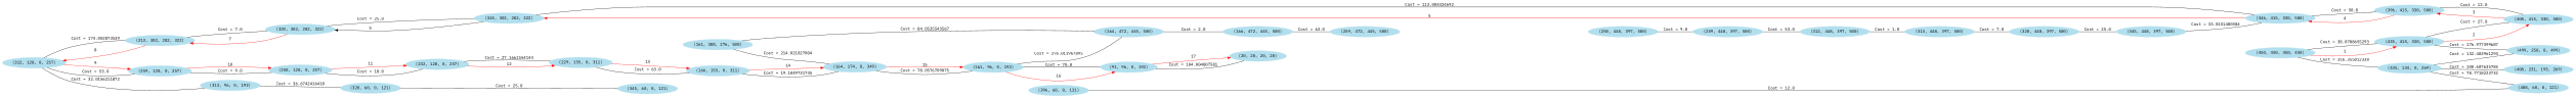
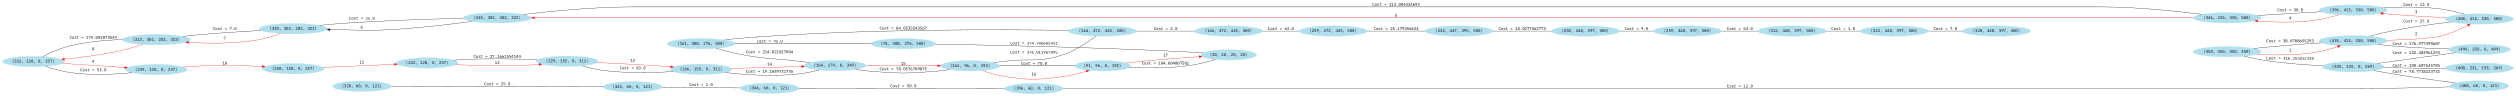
  digraph {
    fontname="IBM Plex Mono"
    rankdir=LR
    node [color=lightblue2 fontname="IBM Plex Mono" style=filled]
    edge [arrowhead=none fontname="IBM Plex Mono"]
    "(312, 128, 0, 257)"
    "(313, 302, 282, 322)"
-   "(313, 96, 0, 193)"
    "(259, 128, 0, 257)"
    "(320, 302, 282, 322)"
    "(320, 60, 0, 121)"
    "(250, 128, 0, 257)"
    "(345, 302, 282, 322)"
    "(345, 60, 0, 121)"
    "(166, 155, 0, 311)"
    "(229, 155, 0, 311)"
    "(164, 174, 0, 349)"
    "(232, 128, 0, 257)"
    "(161, 96, 0, 192)"
    "(91, 96, 0, 192)"
    "(164, 472, 445, 500)"
    "(313, 448, 397, 500)"
    "(320, 448, 397, 500)"
-   "(345, 448, 397, 500)"
    "(346, 415, 330, 500)"
    "(20, 20, 20, 20)"
    "(166, 472, 445, 500)"
    "(396, 415, 330, 500)"
    "(408, 415, 330, 500)"
    "(312, 448, 397, 500)"
+   "(346, 60, 0, 121)"
    "(396, 60, 0, 121)"
    "(408, 60, 0, 121)"
    n29 [label="(259, 472, 445, 500)"]
+   "(232, 447, 395, 500)"
    "(250, 448, 397, 500)"
    "(259, 448, 397, 500)"
    "(161, 388, 276, 500)"
+   "(91, 388, 276, 500)"
    "(435, 134, 0, 269)"
    "(499, 250, 0, 499)"
    "(408, 231, 193, 269)"
    "(450, 450, 450, 450)"
    "(435, 415, 330, 500)"
    "(312, 128, 0, 257)" -> "(313, 302, 282, 322)" [label="Cost = 174.002873539"]
-   "(312, 128, 0, 257)" -> "(313, 96, 0, 193)" [label="Cost = 32.0156211872"]
    "(312, 128, 0, 257)" -> "(259, 128, 0, 257)" [arrowhead=normal color=red label=9]
    "(313, 302, 282, 322)" -> "(312, 128, 0, 257)" [arrowhead=normal color=red label=8]
    "(313, 302, 282, 322)" -> "(320, 302, 282, 322)" [label="Cost = 7.0"]
-   "(313, 96, 0, 193)" -> "(320, 60, 0, 121)" [label="Cost = 36.6742416418"]
    "(259, 128, 0, 257)" -> "(312, 128, 0, 257)" [label="Cost = 53.0"]
    "(259, 128, 0, 257)" -> "(250, 128, 0, 257)" [arrowhead=normal color=red label=10]
    "(320, 302, 282, 322)" -> "(313, 302, 282, 322)" [arrowhead=normal color=red label=7]
    "(320, 302, 282, 322)" -> "(345, 302, 282, 322)" [label="Cost = 25.0"]
    "(320, 60, 0, 121)" -> "(345, 60, 0, 121)" [label="Cost = 25.0"]
-   "(250, 128, 0, 257)" -> "(259, 128, 0, 257)" [label="Cost = 9.0"]
    "(250, 128, 0, 257)" -> "(232, 128, 0, 257)" [arrowhead=normal color=red label=11]
    "(345, 302, 282, 322)" -> "(320, 302, 282, 322)" [arrowhead=normal color=black label=6]
    "(345, 302, 282, 322)" -> "(346, 415, 330, 500)" [label="Cost = 113.004424692"]
+   "(345, 60, 0, 121)" -> "(346, 60, 0, 121)" [label="Cost = 1.0"]
    "(166, 155, 0, 311)" -> "(229, 155, 0, 311)" [label="Cost = 63.0"]
    "(166, 155, 0, 311)" -> "(164, 174, 0, 349)" [arrowhead=normal color=red label=14]
    "(229, 155, 0, 311)" -> "(166, 155, 0, 311)" [arrowhead=normal color=red label=13]
    "(229, 155, 0, 311)" -> "(232, 128, 0, 257)" [label="Cost = 27.1661554144"]
    "(164, 174, 0, 349)" -> "(166, 155, 0, 311)" [label="Cost = 19.1049731745"]
    "(164, 174, 0, 349)" -> "(161, 96, 0, 192)" [arrowhead=normal color=red label=15]
-   "(232, 128, 0, 257)" -> "(250, 128, 0, 257)" [label="Cost = 18.0"]
    "(232, 128, 0, 257)" -> "(229, 155, 0, 311)" [arrowhead=normal color=red label=12]
    "(161, 96, 0, 192)" -> "(164, 174, 0, 349)" [label="Cost = 78.0576709875"]
    "(161, 96, 0, 192)" -> "(91, 96, 0, 192)" [arrowhead=normal color=red label=16]
    "(161, 96, 0, 192)" -> "(164, 472, 445, 500)" [label="Cost = 376.011967895"]
    "(91, 96, 0, 192)" -> "(161, 96, 0, 192)" [label="Cost = 70.0"]
    "(91, 96, 0, 192)" -> "(20, 20, 20, 20)" [label="Cost = 104.004807581"]
    "(91, 96, 0, 192)" -> "(20, 20, 20, 20)" [arrowhead=normal color=red label=17]
    "(164, 472, 445, 500)" -> "(166, 472, 445, 500)" [label="Cost = 2.0"]
    "(313, 448, 397, 500)" -> "(320, 448, 397, 500)" [label="Cost = 7.0"]
-   "(320, 448, 397, 500)" -> "(345, 448, 397, 500)" [label="Cost = 25.0"]
-   "(345, 448, 397, 500)" -> "(346, 415, 330, 500)" [label="Cost = 33.0151480384"]
    "(346, 415, 330, 500)" -> "(345, 302, 282, 322)" [arrowhead=normal color=red label=5]
    "(346, 415, 330, 500)" -> "(396, 415, 330, 500)" [label="Cost = 50.0"]
    "(166, 472, 445, 500)" -> n29 [label="Cost = 63.0"]
    "(396, 415, 330, 500)" -> "(346, 415, 330, 500)" [arrowhead=normal color=red label=4]
    "(396, 415, 330, 500)" -> "(408, 415, 330, 500)" [label="Cost = 12.0"]
    "(408, 415, 330, 500)" -> "(396, 415, 330, 500)" [arrowhead=normal color=red label=3]
    "(312, 448, 397, 500)" -> "(313, 448, 397, 500)" [label="Cost = 1.0"]
+   "(346, 60, 0, 121)" -> "(396, 60, 0, 121)" [label="Cost = 50.0"]
    "(396, 60, 0, 121)" -> "(408, 60, 0, 121)" [label="Cost = 12.0"]
+   n29 -> "(232, 447, 395, 500)" [label="Cost = 25.179356624"]
+   "(232, 447, 395, 500)" -> "(250, 448, 397, 500)" [label="Cost = 18.0277563773"]
    "(250, 448, 397, 500)" -> "(259, 448, 397, 500)" [label="Cost = 9.0"]
    "(259, 448, 397, 500)" -> "(312, 448, 397, 500)" [label="Cost = 53.0"]
    "(161, 388, 276, 500)" -> "(164, 174, 0, 349)" [label="Cost = 214.021027004"]
    "(161, 388, 276, 500)" -> "(164, 472, 445, 500)" [label="Cost = 84.0535543567"]
+   "(161, 388, 276, 500)" -> "(91, 388, 276, 500)" [label="Cost = 70.0"]
+   "(91, 388, 276, 500)" -> "(20, 20, 20, 20)" [label="Cost = 374.786605951"]
    "(435, 134, 0, 269)" -> "(408, 60, 0, 121)" [label="Cost = 78.7718223732"]
    "(435, 134, 0, 269)" -> "(499, 250, 0, 499)" [label="Cost = 132.483961293"]
    "(435, 134, 0, 269)" -> "(408, 231, 193, 269)" [label="Cost = 100.687635785"]
    "(450, 450, 450, 450)" -> "(435, 134, 0, 269)" [label="Cost = 316.355812338"]
    "(450, 450, 450, 450)" -> "(435, 415, 330, 500)" [label="Cost = 38.0788655293"]
    "(450, 450, 450, 450)" -> "(435, 415, 330, 500)" [arrowhead=normal color=red label=1]
    "(435, 415, 330, 500)" -> "(408, 415, 330, 500)" [label="Cost = 27.0"]
    "(435, 415, 330, 500)" -> "(408, 415, 330, 500)" [arrowhead=normal color=red label=2]
    "(435, 415, 330, 500)" -> "(499, 250, 0, 499)" [label="Cost = 176.977399687"]
  }
